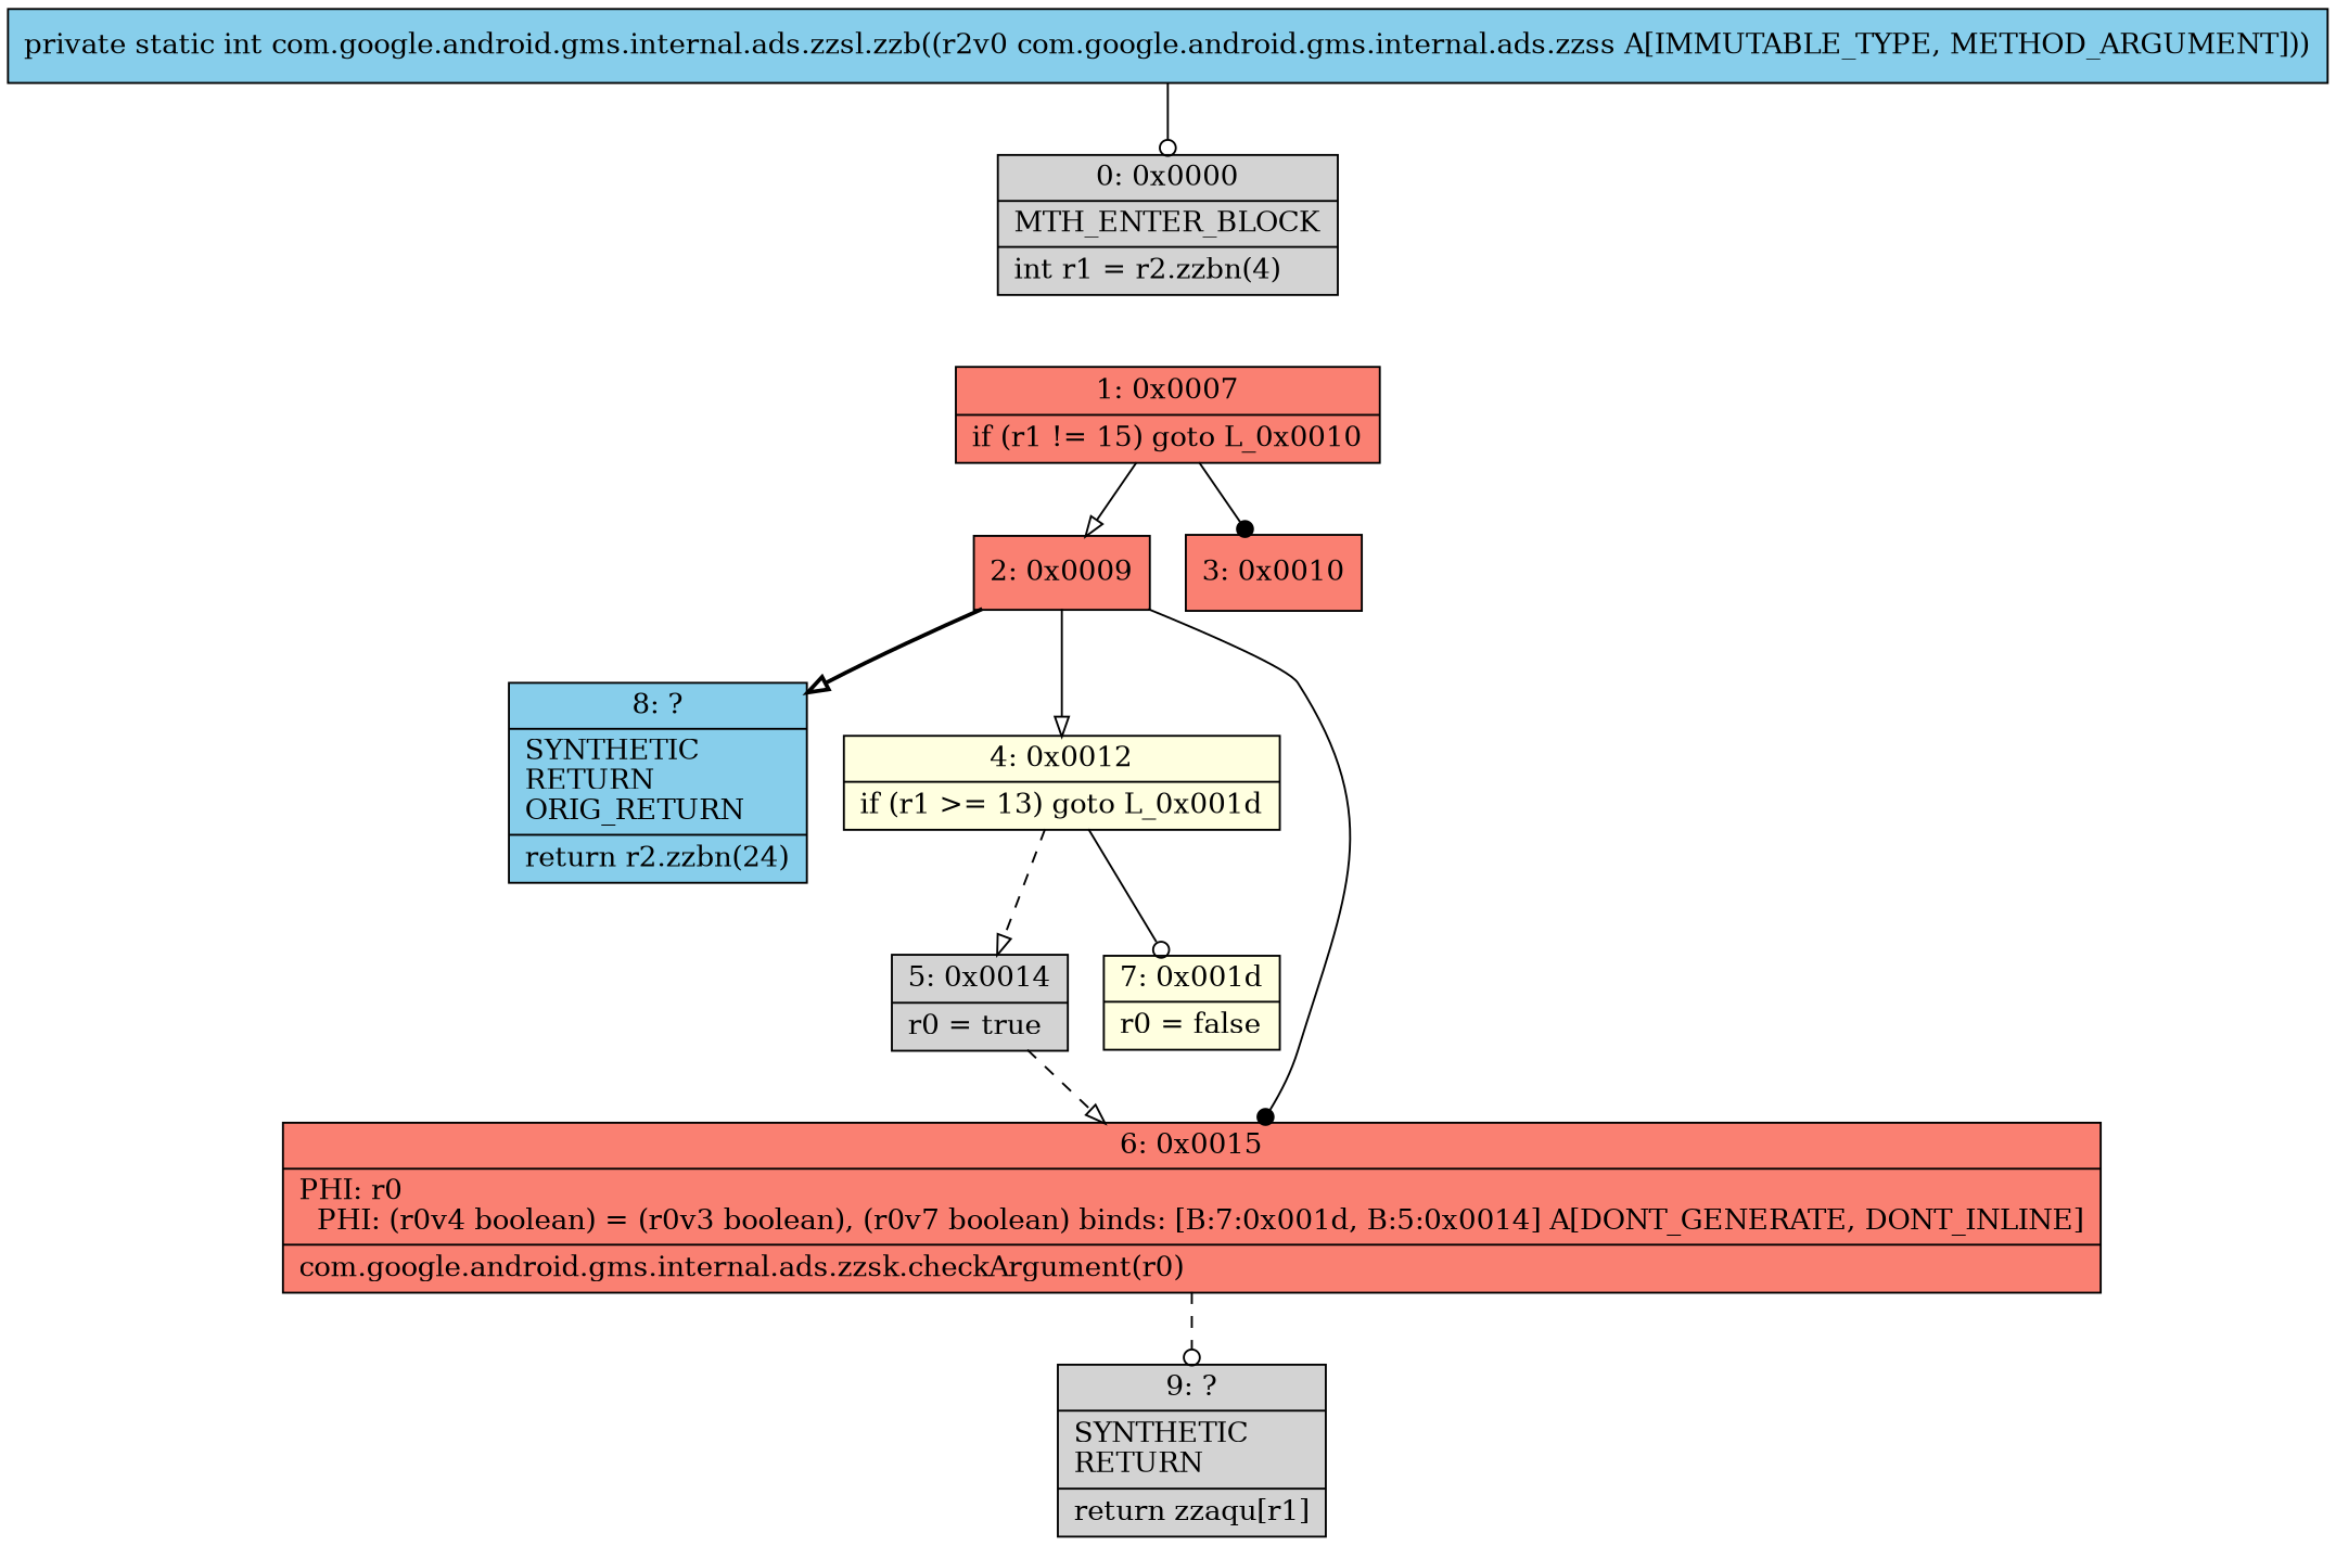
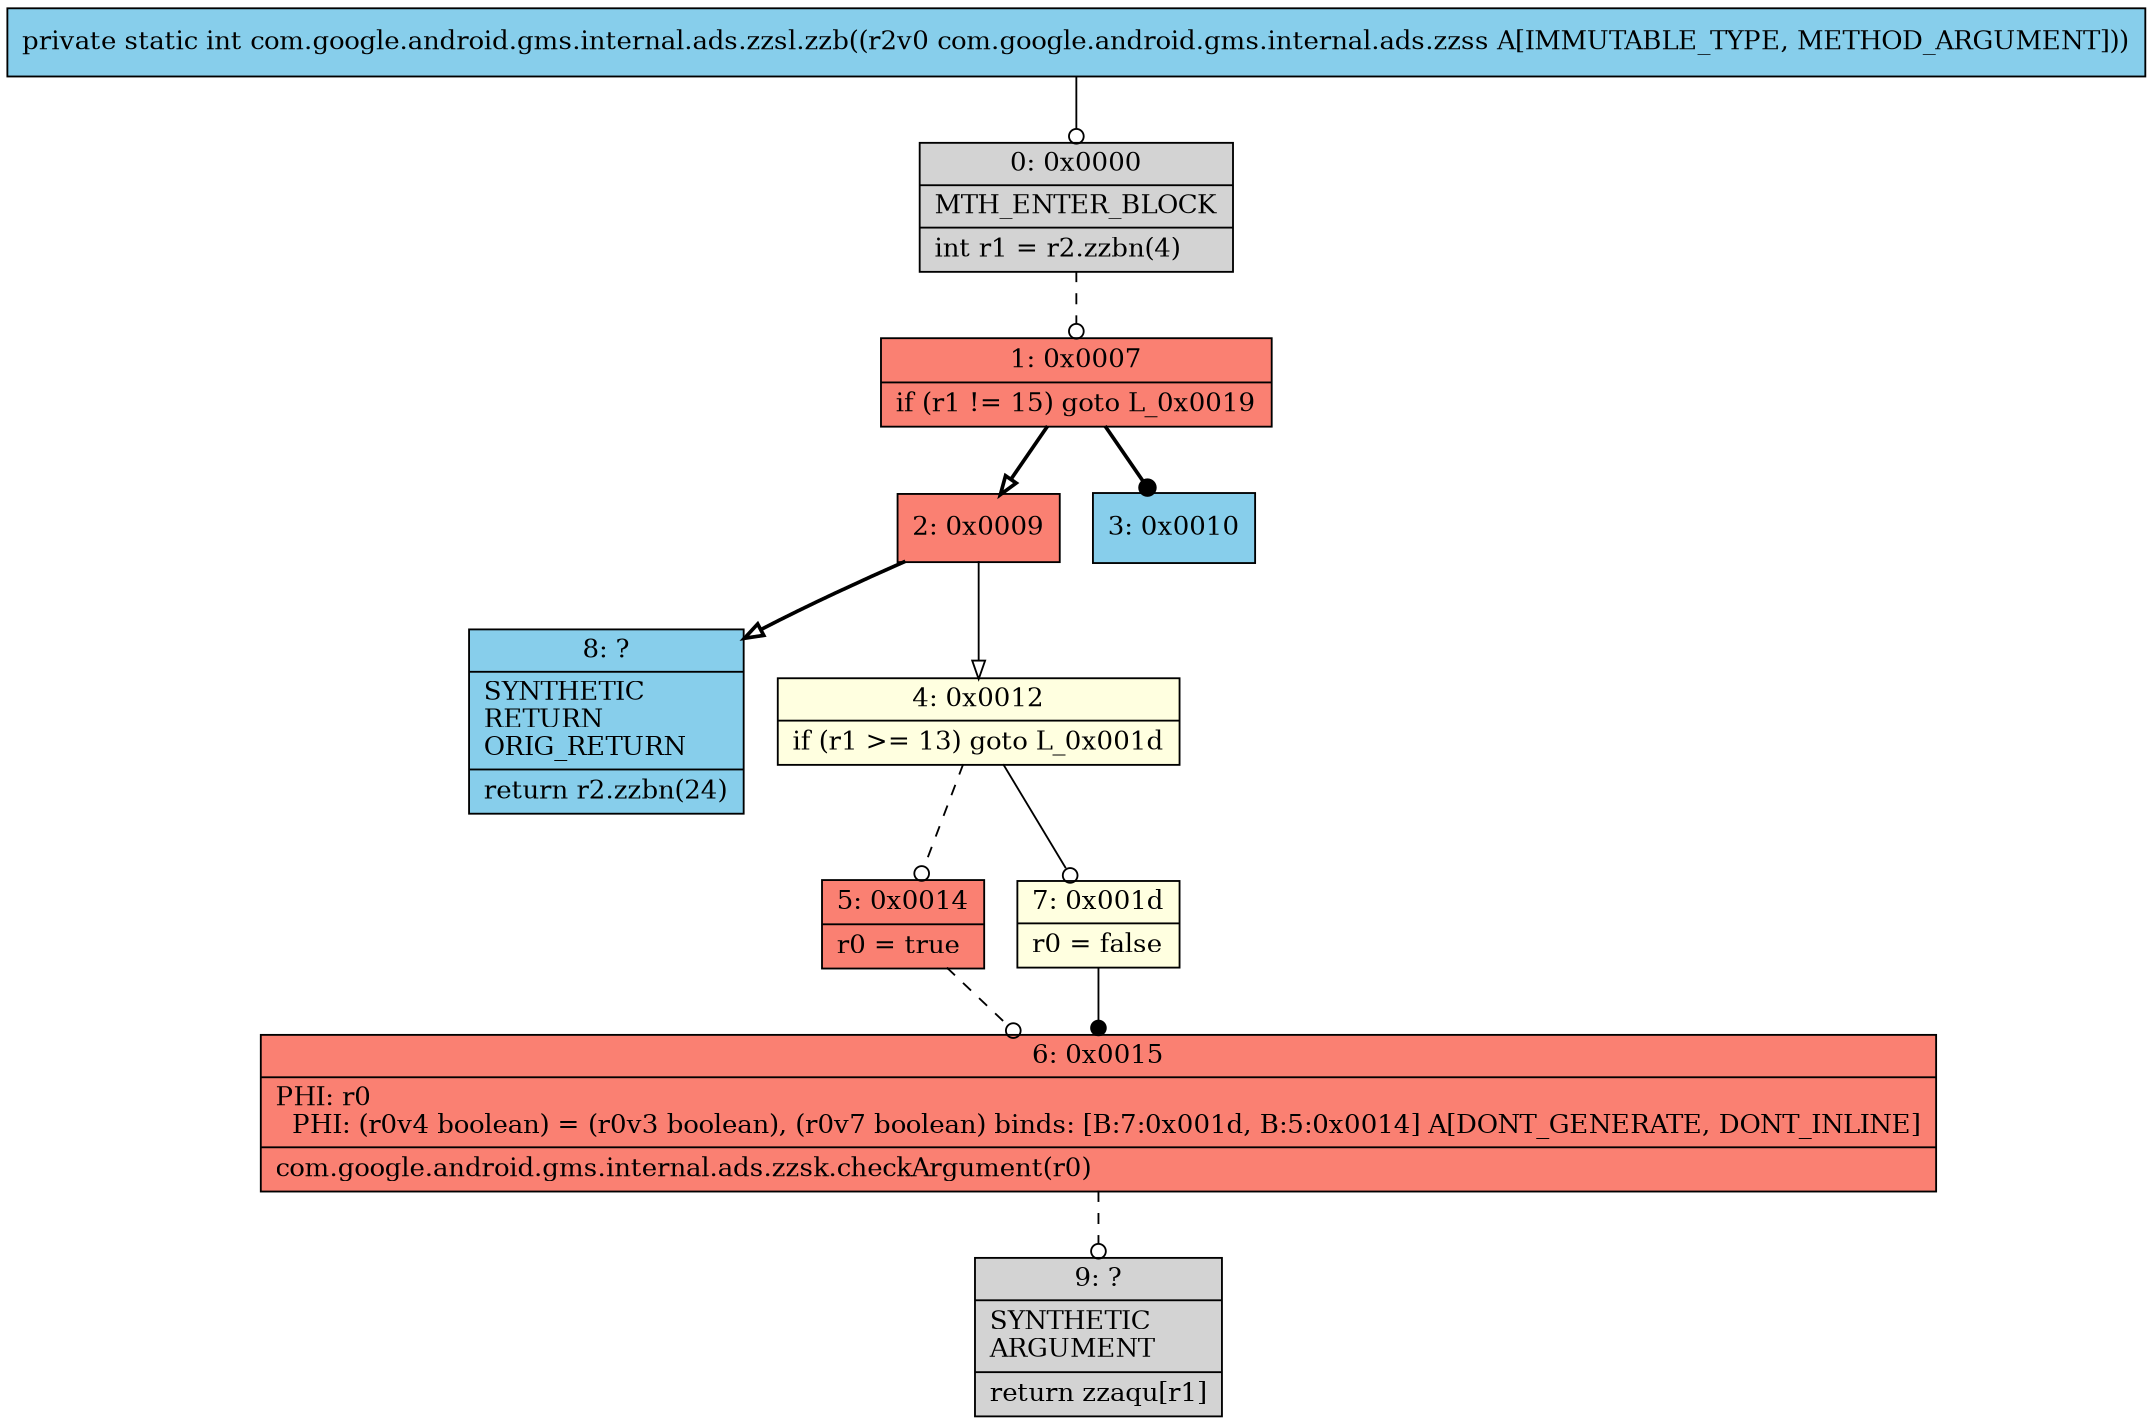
  digraph {
    node [fillcolor=salmon shape=record style=filled]
    edge [arrowhead=odot style=solid]
    n1 [fillcolor=lightgrey label="{0\:\ 0x0000|MTH_ENTER_BLOCK\l|int r1 = r2.zzbn(4)\l}"]
-   n2 [label="{1\:\ 0x0007|if (r1 != 15) goto L_0x0010\l}"]
+   n2 [label="{1\:\ 0x0007|if (r1 != 15) goto L_0x0019\l}"]
    n3 [label="{2\:\ 0x0009}"]
-   n4 [label="{3\:\ 0x0010}"]
+   n4 [fillcolor=skyblue label="{3\:\ 0x0010}"]
    n5 [fillcolor=skyblue label="{8\:\ ?|SYNTHETIC\lRETURN\lORIG_RETURN\l|return r2.zzbn(24)\l}"]
    n6 [fillcolor=lightyellow label="{4\:\ 0x0012|if (r1 \>= 13) goto L_0x001d\l}"]
-   n7 [fillcolor=lightgrey label="{5\:\ 0x0014|r0 = true\l}"]
+   n7 [label="{5\:\ 0x0014|r0 = true\l}"]
    n8 [fillcolor=lightyellow label="{7\:\ 0x001d|r0 = false\l}"]
    n9 [label="{6\:\ 0x0015|PHI: r0 \l  PHI: (r0v4 boolean) = (r0v3 boolean), (r0v7 boolean) binds: [B:7:0x001d, B:5:0x0014] A[DONT_GENERATE, DONT_INLINE]\l|com.google.android.gms.internal.ads.zzsk.checkArgument(r0)\l}"]
-   n10 [fillcolor=lightgrey label="{9\:\ ?|SYNTHETIC\lRETURN\l|return zzaqu[r1]\l}"]
+   n10 [fillcolor=lightgrey label="{9\:\ ?|SYNTHETIC\lARGUMENT\l|return zzaqu[r1]\l}"]
    n11 [fillcolor=skyblue label="{private static int com.google.android.gms.internal.ads.zzsl.zzb((r2v0 com.google.android.gms.internal.ads.zzss A[IMMUTABLE_TYPE, METHOD_ARGUMENT])) }"]
-   n2 -> n3 [arrowhead=onormal]
-   n2 -> n4 [arrowhead=dot]
+   n1 -> n2 [style=dashed]
+   n2 -> n3 [arrowhead=onormal style=bold]
+   n2 -> n4 [arrowhead=dot style=bold]
    n3 -> n5 [arrowhead=onormal style=bold]
    n3 -> n6 [arrowhead=onormal]
-   n6 -> n7 [arrowhead=onormal style=dashed]
+   n6 -> n7 [style=dashed]
    n6 -> n8
-   n7 -> n9 [arrowhead=onormal style=dashed]
-   n3 -> n9 [arrowhead=dot]
+   n7 -> n9 [style=dashed]
+   n8 -> n9 [arrowhead=dot]
    n9 -> n10 [style=dashed]
    n11 -> n1
  }
